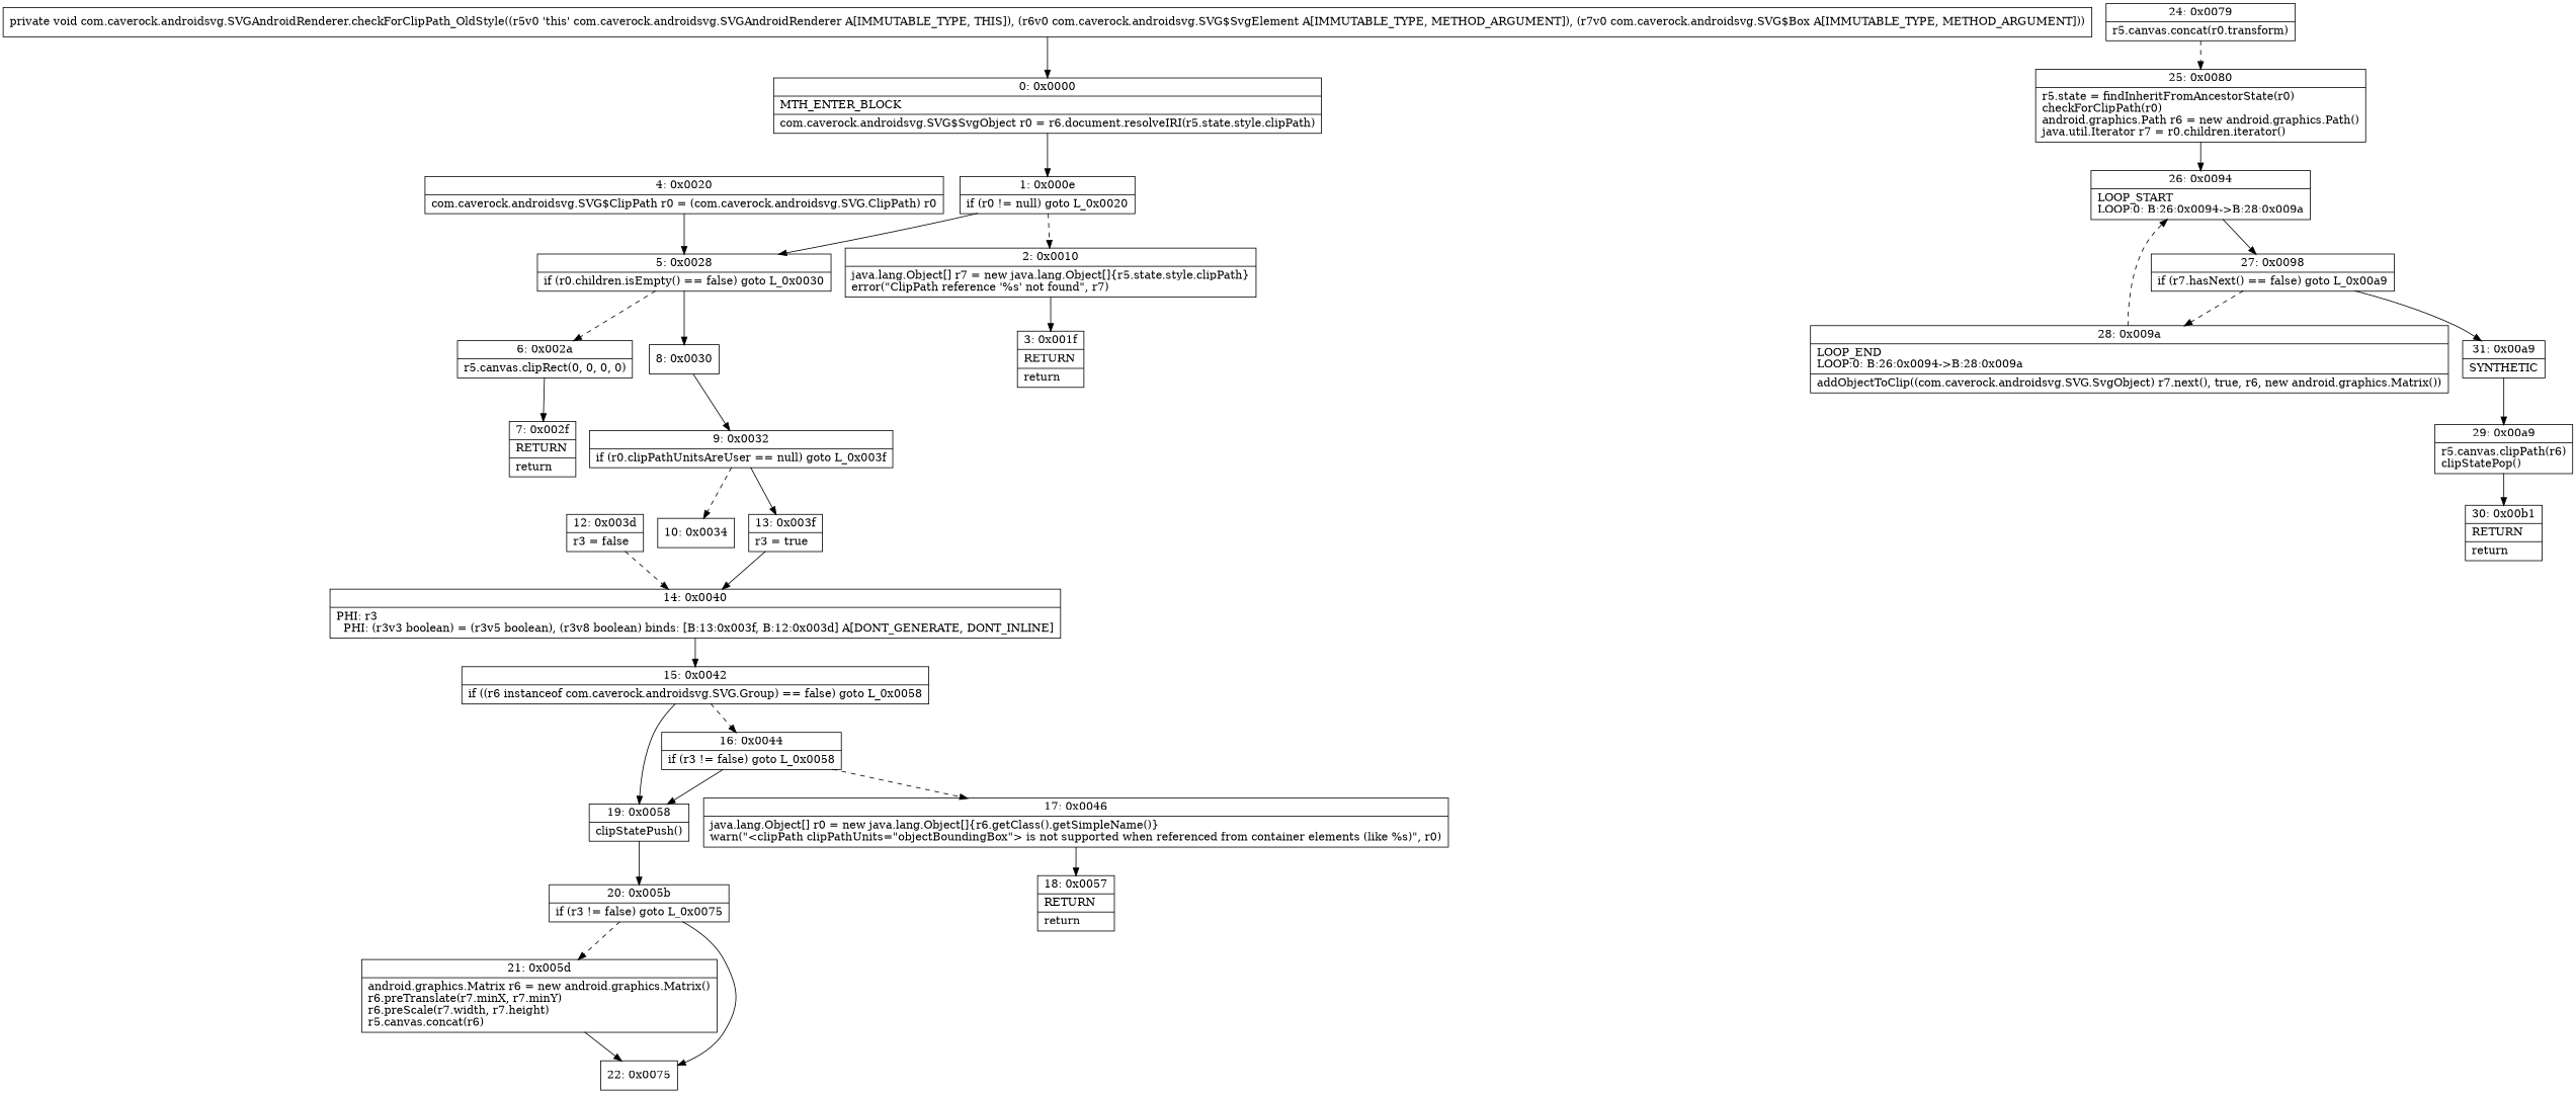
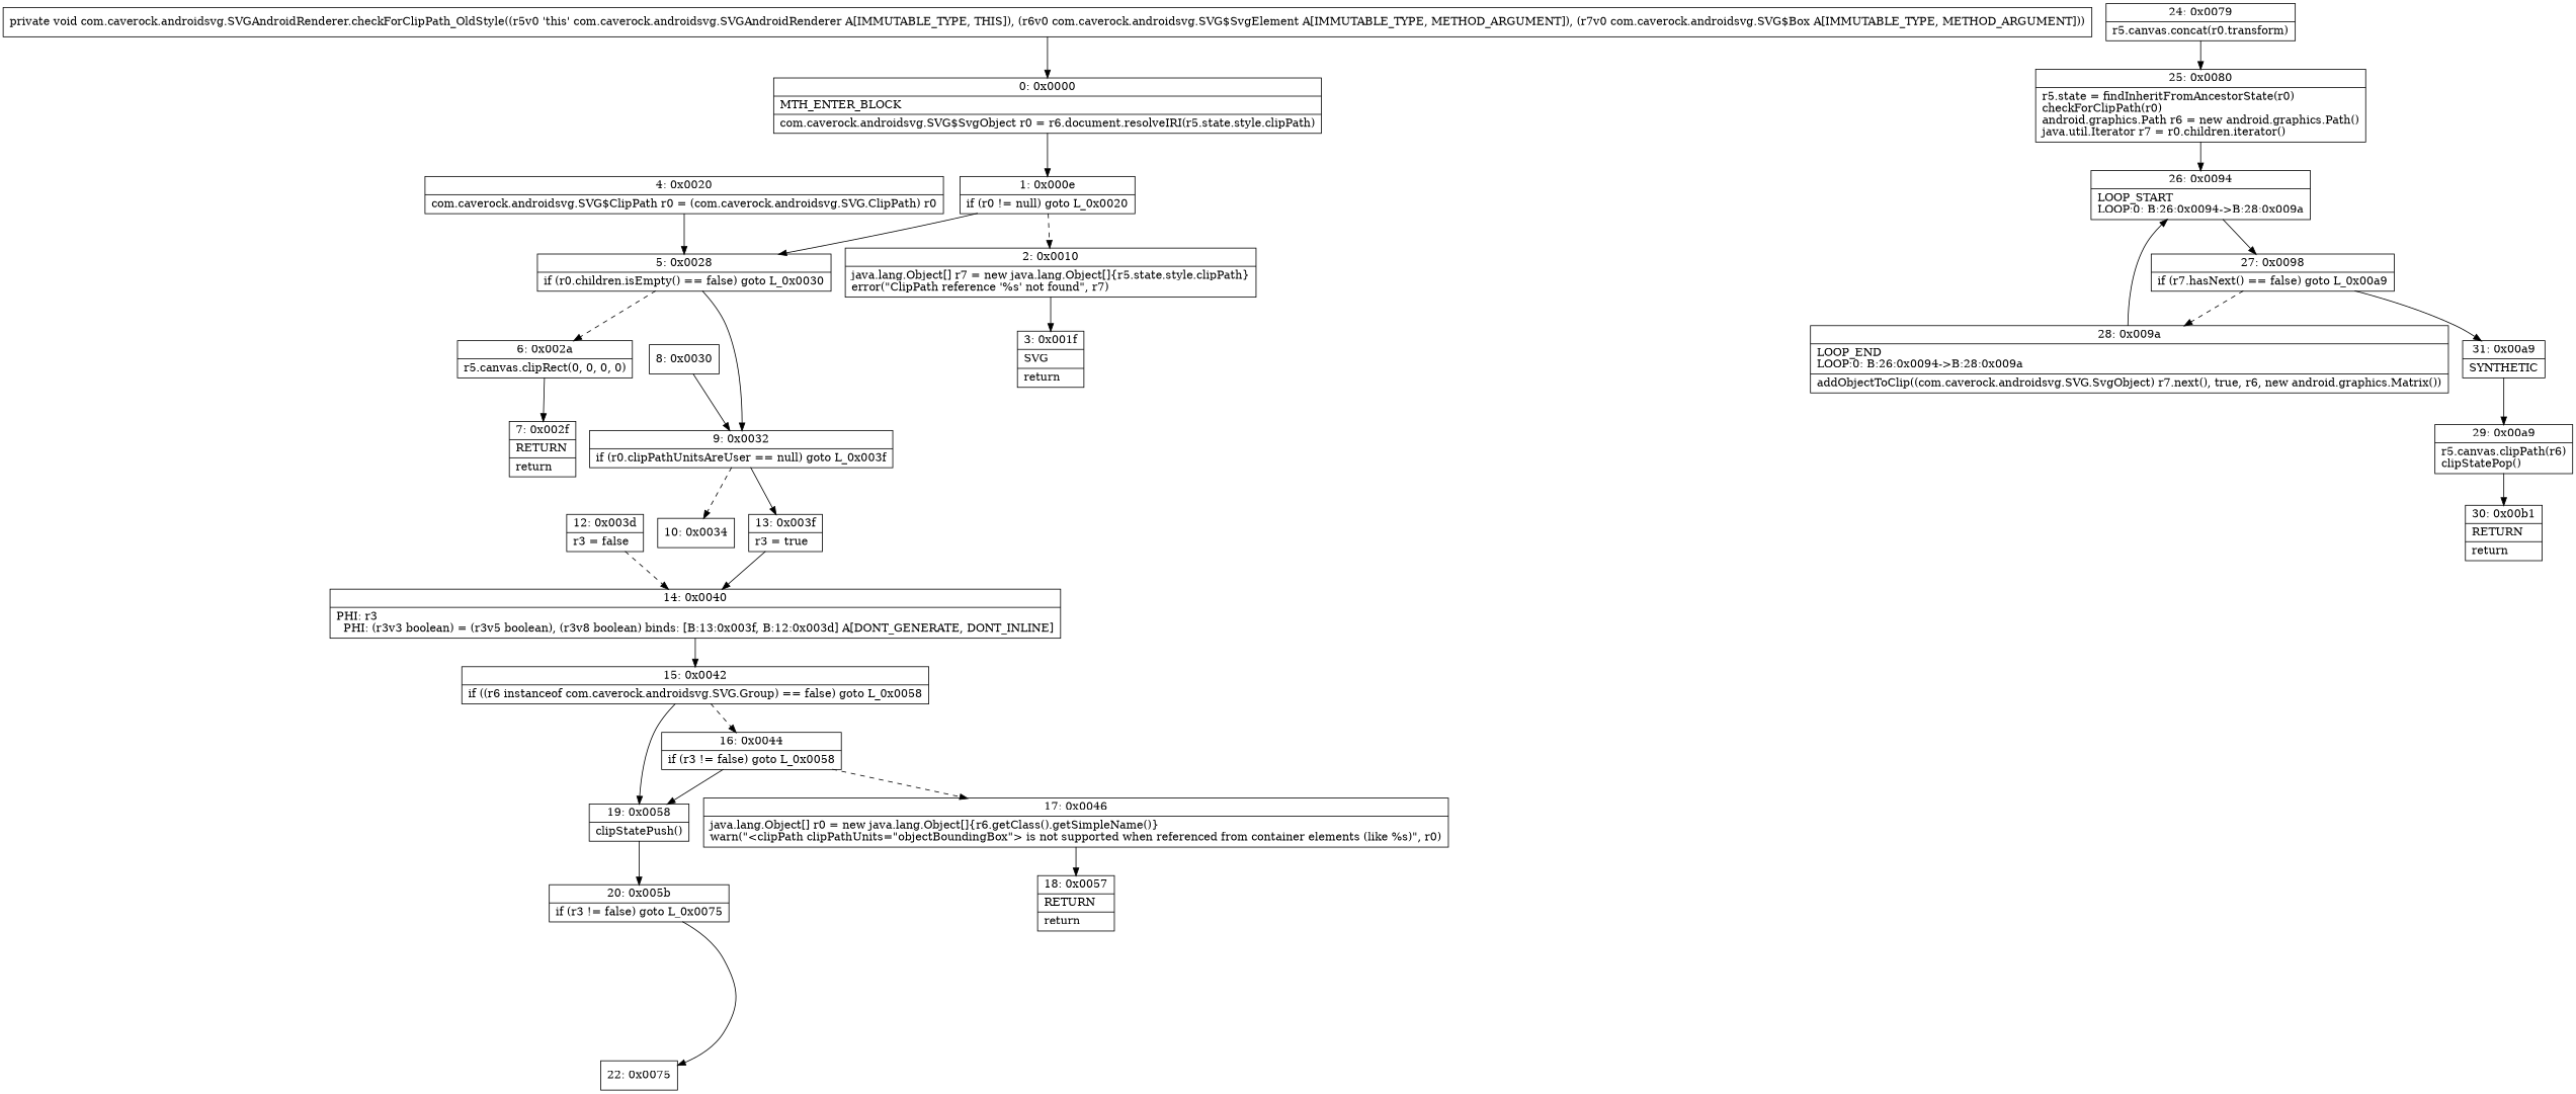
  digraph {
    fontname="DejaVu Serif"
    node [fontname="DejaVu Serif" shape=record]
    edge [fontname="DejaVu Serif"]
    n1 [label="{0\:\ 0x0000|MTH_ENTER_BLOCK\l|com.caverock.androidsvg.SVG$SvgObject r0 = r6.document.resolveIRI(r5.state.style.clipPath)\l}"]
    n2 [label="{1\:\ 0x000e|if (r0 != null) goto L_0x0020\l}"]
    n3 [label="{2\:\ 0x0010|java.lang.Object[] r7 = new java.lang.Object[]\{r5.state.style.clipPath\}\lerror(\"ClipPath reference '%s' not found\", r7)\l}"]
    n4 [label="{5\:\ 0x0028|if (r0.children.isEmpty() == false) goto L_0x0030\l}"]
-   n5 [label="{3\:\ 0x001f|RETURN\l|return\l}"]
+   n5 [label="{3\:\ 0x001f|SVG\l|return\l}"]
    n6 [label="{4\:\ 0x0020|com.caverock.androidsvg.SVG$ClipPath r0 = (com.caverock.androidsvg.SVG.ClipPath) r0\l}"]
    n7 [label="{6\:\ 0x002a|r5.canvas.clipRect(0, 0, 0, 0)\l}"]
    n8 [label="{8\:\ 0x0030}"]
    n9 [label="{7\:\ 0x002f|RETURN\l|return\l}"]
    n10 [label="{9\:\ 0x0032|if (r0.clipPathUnitsAreUser == null) goto L_0x003f\l}"]
    n11 [label="{10\:\ 0x0034}"]
    n12 [label="{13\:\ 0x003f|r3 = true\l}"]
    n13 [label="{14\:\ 0x0040|PHI: r3 \l  PHI: (r3v3 boolean) = (r3v5 boolean), (r3v8 boolean) binds: [B:13:0x003f, B:12:0x003d] A[DONT_GENERATE, DONT_INLINE]\l}"]
    n14 [label="{12\:\ 0x003d|r3 = false\l}"]
    n15 [label="{15\:\ 0x0042|if ((r6 instanceof com.caverock.androidsvg.SVG.Group) == false) goto L_0x0058\l}"]
    n16 [label="{16\:\ 0x0044|if (r3 != false) goto L_0x0058\l}"]
    n17 [label="{19\:\ 0x0058|clipStatePush()\l}"]
    n18 [label="{17\:\ 0x0046|java.lang.Object[] r0 = new java.lang.Object[]\{r6.getClass().getSimpleName()\}\lwarn(\"\<clipPath clipPathUnits=\"objectBoundingBox\"\> is not supported when referenced from container elements (like %s)\", r0)\l}"]
    n19 [label="{20\:\ 0x005b|if (r3 != false) goto L_0x0075\l}"]
    n20 [label="{18\:\ 0x0057|RETURN\l|return\l}"]
-   n21 [label="{21\:\ 0x005d|android.graphics.Matrix r6 = new android.graphics.Matrix()\lr6.preTranslate(r7.minX, r7.minY)\lr6.preScale(r7.width, r7.height)\lr5.canvas.concat(r6)\l}"]
    n22 [label="{22\:\ 0x0075}"]
    n23 [label="{24\:\ 0x0079|r5.canvas.concat(r0.transform)\l}"]
    n24 [label="{25\:\ 0x0080|r5.state = findInheritFromAncestorState(r0)\lcheckForClipPath(r0)\landroid.graphics.Path r6 = new android.graphics.Path()\ljava.util.Iterator r7 = r0.children.iterator()\l}"]
    n25 [label="{26\:\ 0x0094|LOOP_START\lLOOP:0: B:26:0x0094\-\>B:28:0x009a\l}"]
    n26 [label="{27\:\ 0x0098|if (r7.hasNext() == false) goto L_0x00a9\l}"]
    n27 [label="{28\:\ 0x009a|LOOP_END\lLOOP:0: B:26:0x0094\-\>B:28:0x009a\l|addObjectToClip((com.caverock.androidsvg.SVG.SvgObject) r7.next(), true, r6, new android.graphics.Matrix())\l}"]
    n28 [label="{31\:\ 0x00a9|SYNTHETIC\l}"]
    n29 [label="{29\:\ 0x00a9|r5.canvas.clipPath(r6)\lclipStatePop()\l}"]
    n30 [label="{30\:\ 0x00b1|RETURN\l|return\l}"]
    n31 [label="{private void com.caverock.androidsvg.SVGAndroidRenderer.checkForClipPath_OldStyle((r5v0 'this' com.caverock.androidsvg.SVGAndroidRenderer A[IMMUTABLE_TYPE, THIS]), (r6v0 com.caverock.androidsvg.SVG$SvgElement A[IMMUTABLE_TYPE, METHOD_ARGUMENT]), (r7v0 com.caverock.androidsvg.SVG$Box A[IMMUTABLE_TYPE, METHOD_ARGUMENT])) }"]
    n1 -> n2
    n2 -> n3 [style=dashed]
    n2 -> n4
    n3 -> n5
    n4 -> n7 [style=dashed]
-   n4 -> n8
+   n4 -> n10
    n6 -> n4
    n7 -> n9
    n8 -> n10
    n10 -> n11 [style=dashed]
    n10 -> n12
    n12 -> n13
    n13 -> n15
    n14 -> n13 [style=dashed]
    n15 -> n16 [style=dashed]
    n15 -> n17
    n16 -> n17
    n16 -> n18 [style=dashed]
    n17 -> n19
    n18 -> n20
-   n19 -> n21 [style=dashed]
    n19 -> n22
-   n21 -> n22
-   n23 -> n24 [style=dashed]
+   n23 -> n24
    n24 -> n25
    n25 -> n26
    n26 -> n27 [style=dashed]
    n26 -> n28
-   n27 -> n25 [style=dashed]
+   n27 -> n25
    n28 -> n29
    n29 -> n30
    n31 -> n1
  }
